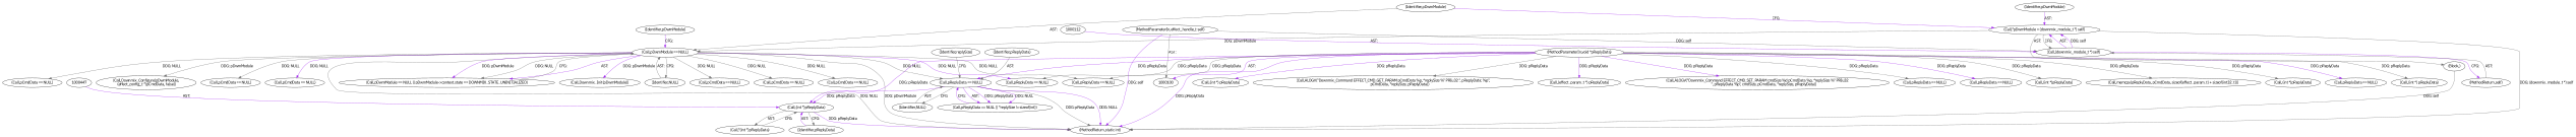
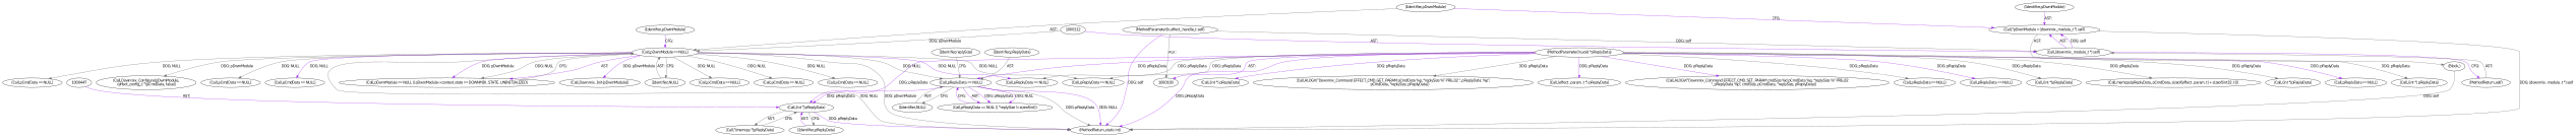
  digraph {
    fontname="IBM Plex Sans"
    node [fontname="IBM Plex Sans"]
    edge [color=gray40 fontname="IBM Plex Sans"]
    n1 [label="(Call,(int *)pReplyData)"]
    n2 [label="(Identifier,pReplyData)"]
-   n3 [label="(Call,*(int *)pReplyData)"]
+   n3 [label="(Call,*(memcpy *)pReplyData)"]
    n4 [label="(MethodReturn,static int)"]
    n5 [label="(Call,pReplyData == NULL)"]
    n6 [label="(Identifier,NULL)"]
    n7 [label="(Call,pReplyData == NULL || *replySize != sizeof(int))"]
    n8 [label="(MethodParameterIn,void *pReplyData)"]
    n9 [label="(Call,pReplyData == NULL)"]
    n10 [label="(Call,(int *)pReplyData)"]
    n11 [label="(Call,memcpy(pReplyData, pCmdData, sizeof(effect_param_t) + sizeof(int32_t)))"]
    n12 [label="(Call,(int *)pReplyData)"]
    n13 [label="(Call,pReplyData == NULL)"]
    n14 [label="(Call,(int *) pReplyData)"]
    n15 [label="(Call,pReplyData == NULL)"]
    n16 [label="(Call,(int *) pReplyData)"]
    n17 [label="(Call,pReplyData == NULL)"]
    n18 [label="(Call,ALOGV(\"Downmix_Command EFFECT_CMD_GET_PARAM pCmdData %p, *replySize %\" PRIu32 \", pReplyData: %p\",\n                 pCmdData, *replySize, pReplyData))"]
    n19 [label="(Call,(effect_param_t *) pReplyData)"]
    n20 [label="(Call,ALOGV(\"Downmix_Command EFFECT_CMD_SET_PARAM cmdSize %d pCmdData %p, *replySize %\" PRIu32\n                 \", pReplyData %p\", cmdSize, pCmdData, *replySize, pReplyData))"]
    n21 [label="(Call,pReplyData == NULL)"]
    1000100
    n23 [label="(Call,pDwmModule == NULL)"]
    n24 [label="(Call,Downmix_Init(pDwmModule))"]
    n25 [label="(Identifier,NULL)"]
    n26 [label="(Call,pCmdData == NULL)"]
    n27 [label="(Call,pCmdData == NULL)"]
    n28 [label="(Call,pCmdData == NULL)"]
    n29 [label="(Call,pDwmModule == NULL || pDwmModule->context.state == DOWNMIX_STATE_UNINITIALIZED)"]
    n30 [label="(Call,pCmdData == NULL)"]
    n31 [label="(Call,Downmix_Configure(pDwmModule,\n (effect_config_t *)pCmdData, false))"]
    n32 [label="(Call,pCmdData == NULL)"]
    n33 [label="(Call,pCmdData == NULL)"]
    n34 [label="(Call,*pDwmModule = (downmix_module_t *) self)"]
    n35 [label="(Call,(downmix_module_t *) self)"]
    n36 [label="(Block,)"]
    n37 [label="(MethodReturn,self)"]
    n38 [label="(MethodParameterIn,effect_handle_t self)"]
    n39 [label="(Identifier,replySize)"]
    n40 [label="(Identifier,pDwmModule)"]
    n41 [label="(Identifier,pDwmModule)"]
    n42 [label="(Identifier,pDwmModule)"]
    n43 [label="(Identifier,pReplyData)"]
    1000447
    1000112
    n1 -> n2 [label="CFG: "]
    n1 -> n3 [label="AST: "]
    n1 -> n4 [color=purple label="DDG: pReplyData"]
    n2 -> n1 [color=purple label="AST: "]
    n3 -> n1 [label="CFG: "]
    n5 -> n1 [color=purple label="DDG: pReplyData"]
    n5 -> n4 [label="DDG: pReplyData"]
    n5 -> n4 [color=purple label="DDG: NULL"]
    n5 -> n6 [label="CFG: "]
    n5 -> n7 [color=purple label="AST: "]
    n5 -> n7 [color=purple label="DDG: pReplyData"]
    n5 -> n7 [color=purple label="DDG: NULL"]
    n6 -> n5 [label="AST: "]
    n7 -> n5 [color=purple label="CFG: "]
    n8 -> n1 [color=purple label="DDG: pReplyData"]
    n8 -> n4 [color=purple label="DDG: pReplyData"]
    n8 -> n5 [color=purple label="DDG: pReplyData"]
    n8 -> n9 [color=purple label="DDG: pReplyData"]
    n8 -> n10 [label="DDG: pReplyData"]
    n8 -> n11 [label="DDG: pReplyData"]
    n8 -> n12 [label="DDG: pReplyData"]
    n8 -> n13 [color=purple label="DDG: pReplyData"]
    n8 -> n14 [label="DDG: pReplyData"]
    n8 -> n15 [label="DDG: pReplyData"]
    n8 -> n16 [color=purple label="DDG: pReplyData"]
    n8 -> n17 [label="DDG: pReplyData"]
    n8 -> n18 [label="DDG: pReplyData"]
    n8 -> n19 [color=purple label="DDG: pReplyData"]
    n8 -> n20 [color=purple label="DDG: pReplyData"]
    n8 -> n21 [label="DDG: pReplyData"]
    n8 -> 1000100 [color=purple label="AST: "]
    n23 -> n4 [label="DDG: NULL"]
    n23 -> n4 [label="DDG: pDwmModule"]
    n23 -> n5 [label="DDG: NULL"]
    n23 -> n15 [color=purple label="DDG: NULL"]
    n23 -> n17 [label="DDG: NULL"]
    n23 -> n24 [color=purple label="DDG: pDwmModule"]
    n23 -> n25 [label="CFG: "]
    n23 -> n26 [label="DDG: NULL"]
    n23 -> n27 [label="DDG: NULL"]
    n23 -> n28 [label="DDG: NULL"]
    n23 -> n29 [color=purple label="AST: "]
    n23 -> n29 [color=purple label="DDG: pDwmModule"]
    n23 -> n29 [label="DDG: NULL"]
    n23 -> n30 [label="DDG: NULL"]
    n23 -> n31 [label="DDG: pDwmModule"]
    n23 -> n32 [label="DDG: NULL"]
    n23 -> n33 [color=purple label="DDG: NULL"]
    n25 -> n23 [label="AST: "]
    n29 -> n23 [label="CFG: "]
    n34 -> n4 [label="DDG: (downmix_module_t *) self"]
-   n34 -> n23 [label="DDG: pDwmModule"]
-   n34 -> n35 [label="CFG: "]
+   1000112 -> n23 [label="DDG: pDwmModule"]
    n34 -> n36 [label="AST: "]
    n35 -> n34 [color=purple label="AST: "]
    n35 -> n34 [color=purple label="DDG: self"]
    n35 -> n37 [color=purple label="CFG: "]
    n36 -> n4 [label="DDG: self"]
    n37 -> n35 [label="AST: "]
    n38 -> n4 [color=purple label="DDG: self"]
    n38 -> 1000100 [label="AST: "]
    n38 -> n35 [label="DDG: self"]
    n39 -> n5 [label="CFG: "]
    n40 -> n23 [color=purple label="CFG: "]
    n41 -> n23 [label="AST: "]
    n41 -> n34 [color=purple label="CFG: "]
    n42 -> n34 [color=purple label="AST: "]
    n43 -> n5 [label="AST: "]
    1000447 -> n1 [color=purple label="AST: "]
    1000112 -> n35 [color=purple label="AST: "]
  }
